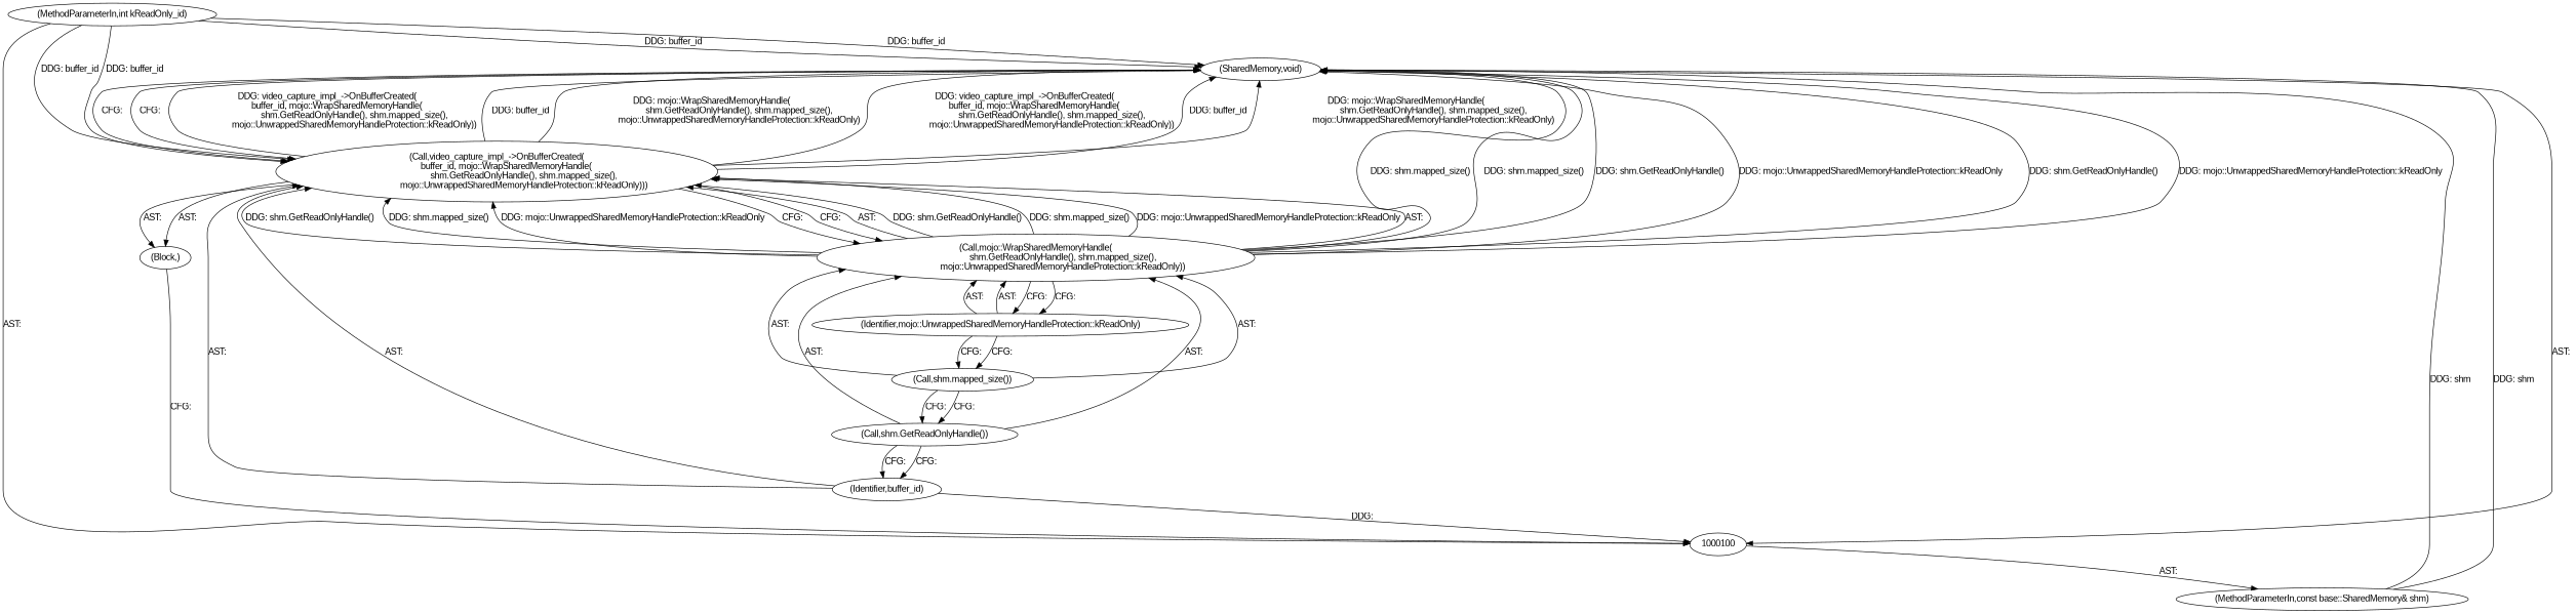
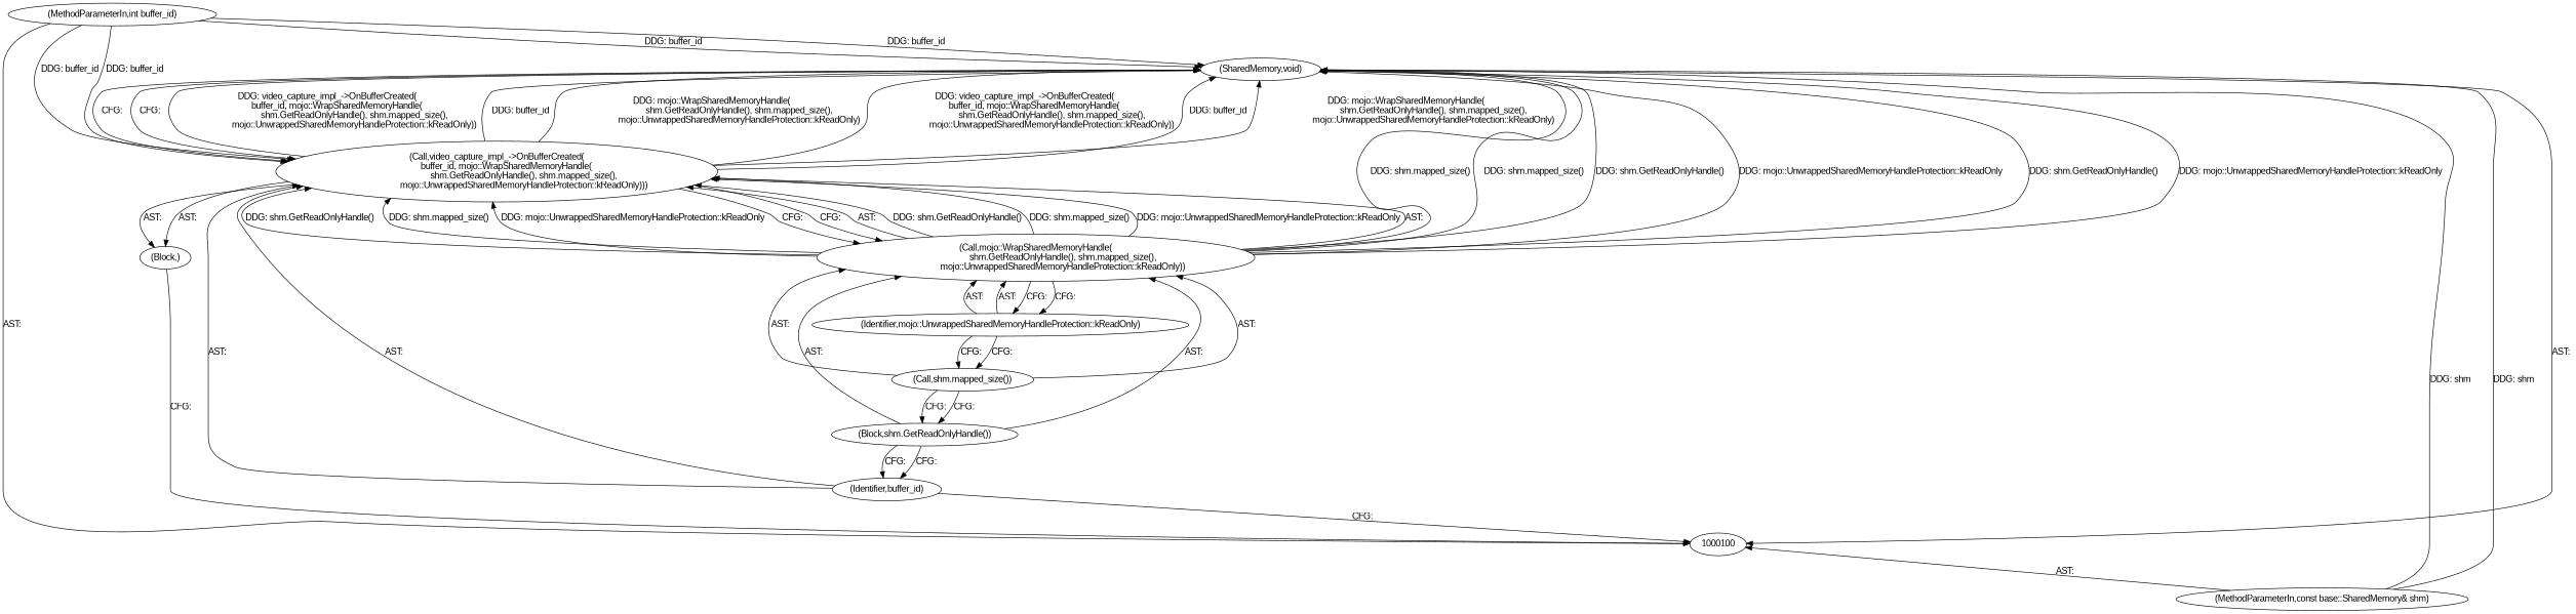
  digraph {
    fontname="Liberation Sans"
    node [fontname="Liberation Sans"]
    edge [fontname="Liberation Sans"]
    n1 [label="(SharedMemory,void)"]
    n2 [label="(Call,video_capture_impl_->OnBufferCreated(\n        buffer_id, mojo::WrapSharedMemoryHandle(\n                       shm.GetReadOnlyHandle(), shm.mapped_size(),\n                       mojo::UnwrappedSharedMemoryHandleProtection::kReadOnly)))"]
    1000100
    n4 [label="(Block,)"]
    n5 [label="(Call,mojo::WrapSharedMemoryHandle(\n                       shm.GetReadOnlyHandle(), shm.mapped_size(),\n                       mojo::UnwrappedSharedMemoryHandleProtection::kReadOnly))"]
-   n6 [label="(MethodParameterIn,int kReadOnly_id)"]
+   n6 [label="(MethodParameterIn,int buffer_id)"]
    n7 [label="(MethodParameterIn,const base::SharedMemory& shm)"]
    n8 [label="(Identifier,mojo::UnwrappedSharedMemoryHandleProtection::kReadOnly)"]
    n9 [label="(Call,shm.mapped_size())"]
    n10 [label="(Identifier,buffer_id)"]
-   n11 [label="(Call,shm.GetReadOnlyHandle())"]
+   n11 [label="(Block,shm.GetReadOnlyHandle())"]
    n1 -> n2 [label="CFG: "]
    n1 -> n2 [label="CFG: "]
    n1 -> 1000100 [label="AST: "]
    n2 -> n1 [label="DDG: video_capture_impl_->OnBufferCreated(\n        buffer_id, mojo::WrapSharedMemoryHandle(\n                       shm.GetReadOnlyHandle(), shm.mapped_size(),\n                       mojo::UnwrappedSharedMemoryHandleProtection::kReadOnly))"]
    n2 -> n1 [label="DDG: buffer_id"]
    n2 -> n1 [label="DDG: mojo::WrapSharedMemoryHandle(\n                       shm.GetReadOnlyHandle(), shm.mapped_size(),\n                       mojo::UnwrappedSharedMemoryHandleProtection::kReadOnly)"]
    n2 -> n1 [label="DDG: video_capture_impl_->OnBufferCreated(\n        buffer_id, mojo::WrapSharedMemoryHandle(\n                       shm.GetReadOnlyHandle(), shm.mapped_size(),\n                       mojo::UnwrappedSharedMemoryHandleProtection::kReadOnly))"]
    n2 -> n1 [label="DDG: buffer_id"]
    n2 -> n1 [label="DDG: mojo::WrapSharedMemoryHandle(\n                       shm.GetReadOnlyHandle(), shm.mapped_size(),\n                       mojo::UnwrappedSharedMemoryHandleProtection::kReadOnly)"]
    n2 -> n4 [label="AST: "]
    n2 -> n4 [label="AST: "]
    n2 -> n5 [label="CFG: "]
    n2 -> n5 [label="CFG: "]
    n4 -> 1000100 [label="CFG: "]
    n5 -> n1 [label="DDG: shm.mapped_size()"]
    n5 -> n1 [label="DDG: shm.GetReadOnlyHandle()"]
    n5 -> n1 [label="DDG: mojo::UnwrappedSharedMemoryHandleProtection::kReadOnly"]
    n5 -> n1 [label="DDG: shm.mapped_size()"]
    n5 -> n1 [label="DDG: shm.GetReadOnlyHandle()"]
    n5 -> n1 [label="DDG: mojo::UnwrappedSharedMemoryHandleProtection::kReadOnly"]
    n5 -> n2 [label="AST: "]
    n5 -> n2 [label="DDG: shm.GetReadOnlyHandle()"]
    n5 -> n2 [label="DDG: shm.mapped_size()"]
    n5 -> n2 [label="DDG: mojo::UnwrappedSharedMemoryHandleProtection::kReadOnly"]
    n5 -> n2 [label="AST: "]
    n5 -> n2 [label="DDG: shm.GetReadOnlyHandle()"]
    n5 -> n2 [label="DDG: shm.mapped_size()"]
    n5 -> n2 [label="DDG: mojo::UnwrappedSharedMemoryHandleProtection::kReadOnly"]
    n5 -> n8 [label="CFG: "]
    n5 -> n8 [label="CFG: "]
    n6 -> n1 [label="DDG: buffer_id"]
    n6 -> n1 [label="DDG: buffer_id"]
    n6 -> n2 [label="DDG: buffer_id"]
    n6 -> n2 [label="DDG: buffer_id"]
    n6 -> 1000100 [label="AST: "]
    n7 -> n1 [label="DDG: shm"]
    n7 -> n1 [label="DDG: shm"]
-   1000100 -> n7 [label="AST: "]
+   n7 -> 1000100 [label="AST: "]
    n8 -> n5 [label="AST: "]
    n8 -> n5 [label="AST: "]
    n8 -> n9 [label="CFG: "]
    n8 -> n9 [label="CFG: "]
    n9 -> n5 [label="AST: "]
    n9 -> n5 [label="AST: "]
    n9 -> n11 [label="CFG: "]
    n9 -> n11 [label="CFG: "]
    n10 -> n2 [label="AST: "]
    n10 -> n2 [label="AST: "]
-   n10 -> 1000100 [label="DDG: "]
+   n10 -> 1000100 [label="CFG: "]
    n11 -> n5 [label="AST: "]
    n11 -> n5 [label="AST: "]
    n11 -> n10 [label="CFG: "]
    n11 -> n10 [label="CFG: "]
  }
